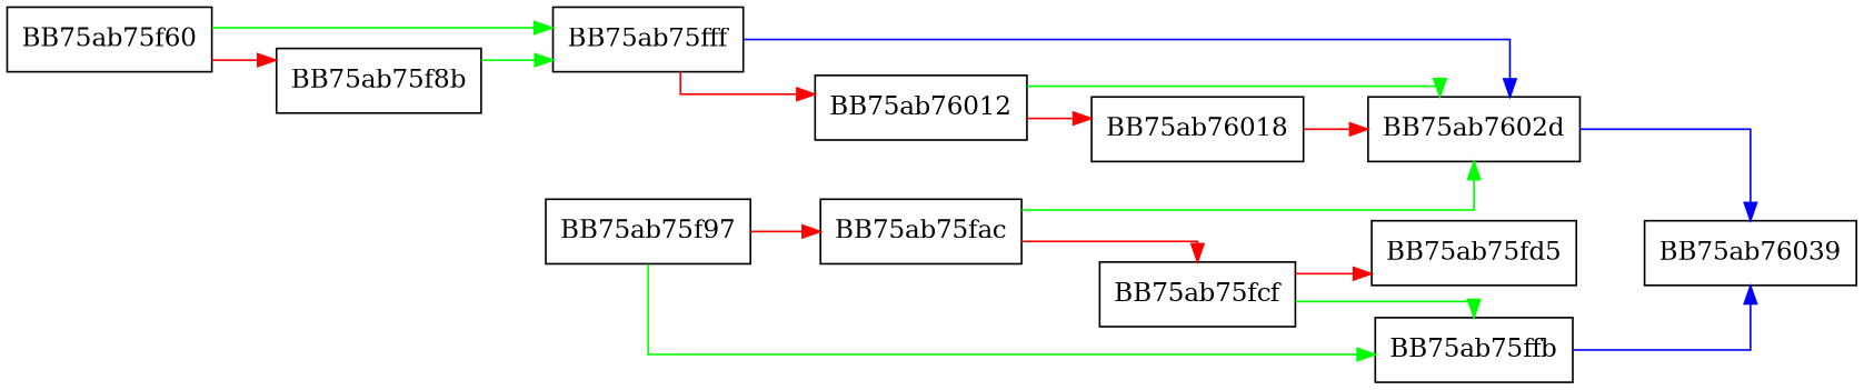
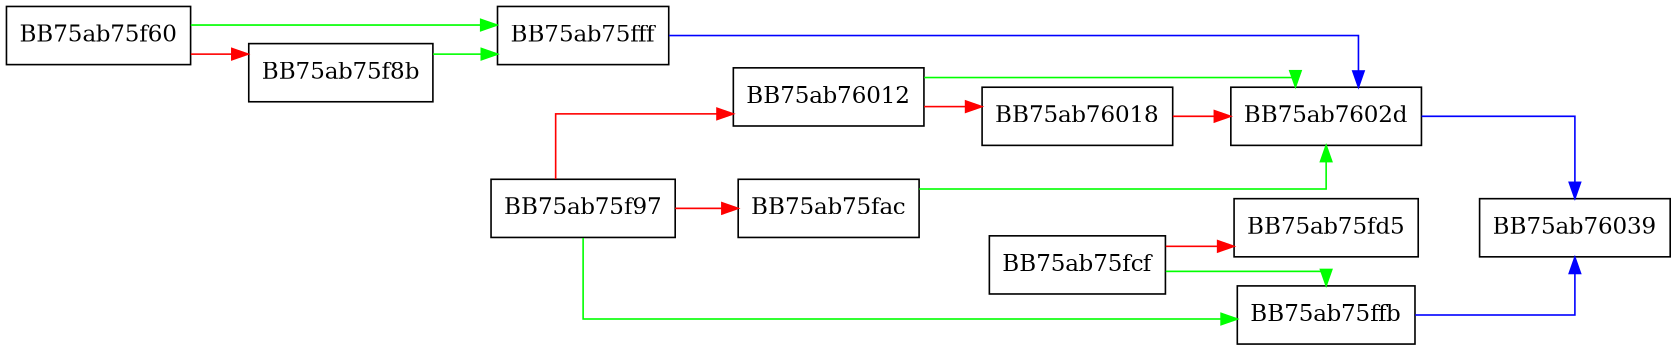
  digraph {
    rankdir=LR
    splines=ortho
    node [shape=box]
    edge [color=red]
    BB75ab75f60
    BB75ab75fff
    BB75ab75f8b
    BB75ab7602d
    BB75ab76012
    BB75ab76039
    BB75ab76018
    BB75ab75f97
    BB75ab75ffb
    BB75ab75fac
    BB75ab75fcf
    BB75ab75fd5
    BB75ab75f60 -> BB75ab75fff [color=green]
    BB75ab75f60 -> BB75ab75f8b
    BB75ab75fff -> BB75ab7602d [color=blue]
-   BB75ab75fff -> BB75ab76012
+   BB75ab75f97 -> BB75ab76012
    BB75ab75f8b -> BB75ab75fff [color=green]
    BB75ab7602d -> BB75ab76039 [color=blue]
    BB75ab76012 -> BB75ab7602d [color=green]
    BB75ab76012 -> BB75ab76018
    BB75ab76018 -> BB75ab7602d
    BB75ab75f97 -> BB75ab75ffb [color=green]
    BB75ab75f97 -> BB75ab75fac
    BB75ab75ffb -> BB75ab76039 [color=blue]
    BB75ab75fac -> BB75ab7602d [color=green]
-   BB75ab75fac -> BB75ab75fcf
    BB75ab75fcf -> BB75ab75ffb [color=green]
    BB75ab75fcf -> BB75ab75fd5
  }
